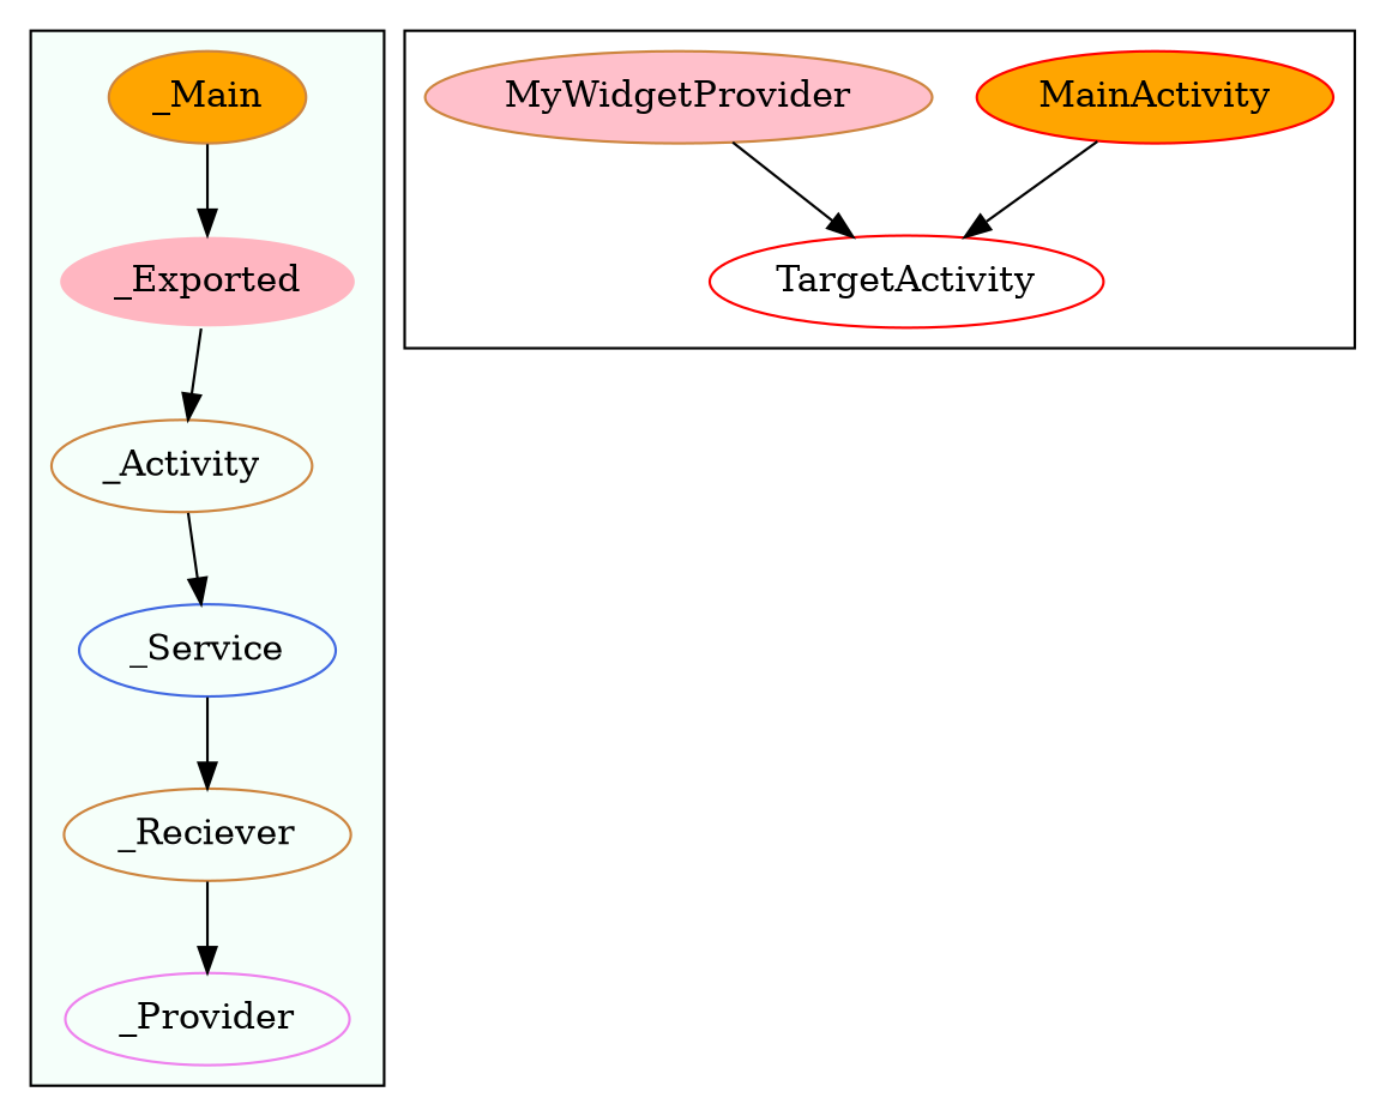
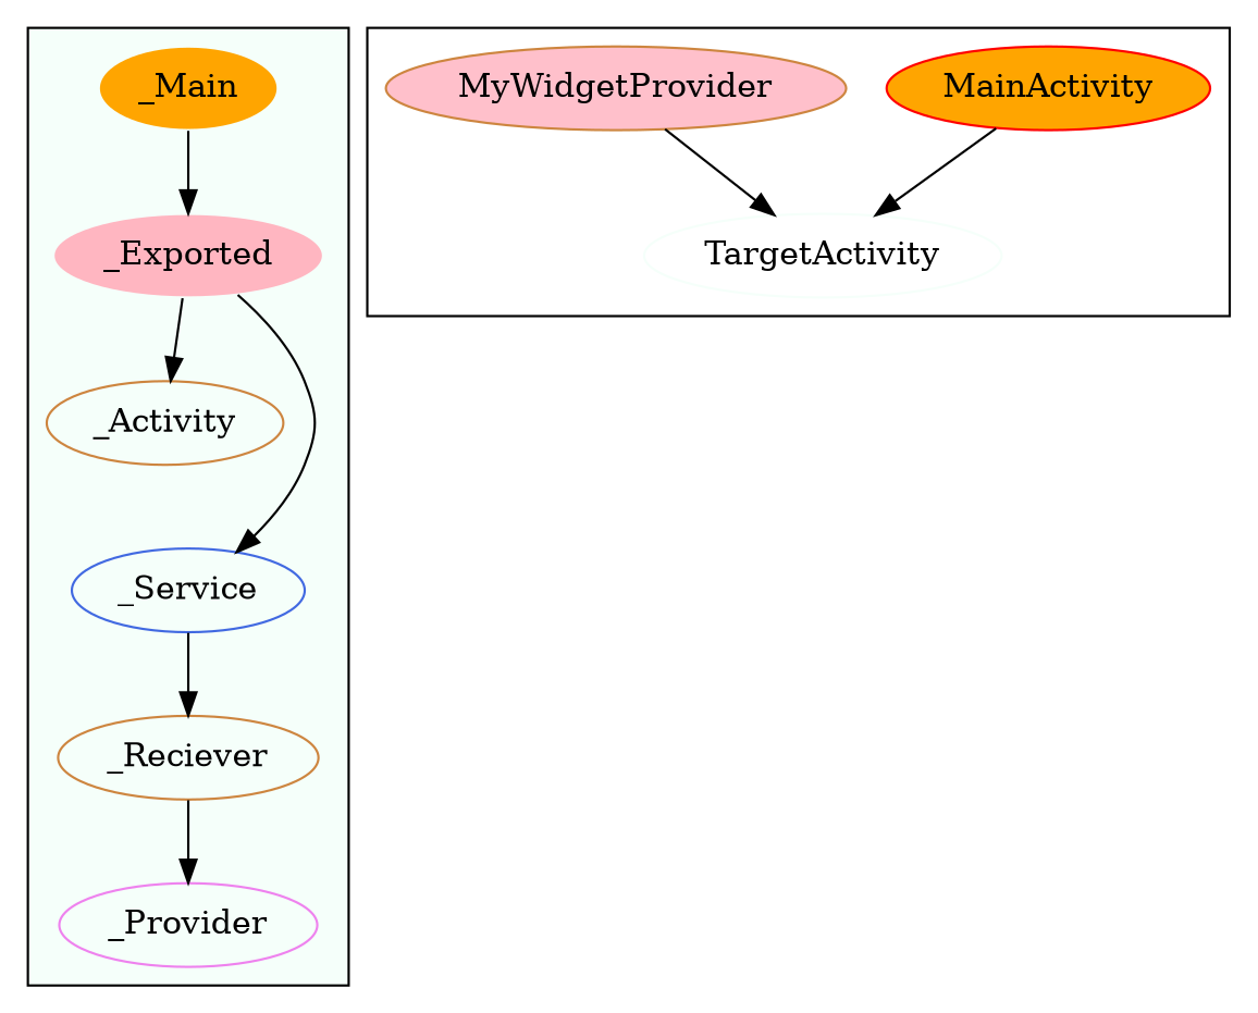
  digraph {
    node [color=peru]
    _Activity
    _Service [color=royalblue]
    _Reciever
    _Provider [color=violet]
-   _Main [fillcolor=orange style=filled]
+   _Main [color=mintcream fillcolor=orange style=filled]
    _Exported [color=mintcream fillcolor=lightpink style=filled]
-   TargetActivity [color=red]
+   TargetActivity [color=mintcream]
    MainActivity [color=red fillcolor=orange style=filled]
    MyWidgetProvider [fillcolor=pink style=filled]
    subgraph cluster_1 {
      bgcolor=mintcream
      _Activity
      _Service
      _Reciever
      _Provider
      _Main
      _Exported
    }
    subgraph cluster_2 {
      TargetActivity
      MainActivity
      MyWidgetProvider
    }
-   _Activity -> _Service
+   _Exported -> _Service
    _Service -> _Reciever
    _Reciever -> _Provider
    _Main -> _Exported
    _Exported -> _Activity
    MainActivity -> TargetActivity
    MyWidgetProvider -> TargetActivity
  }
